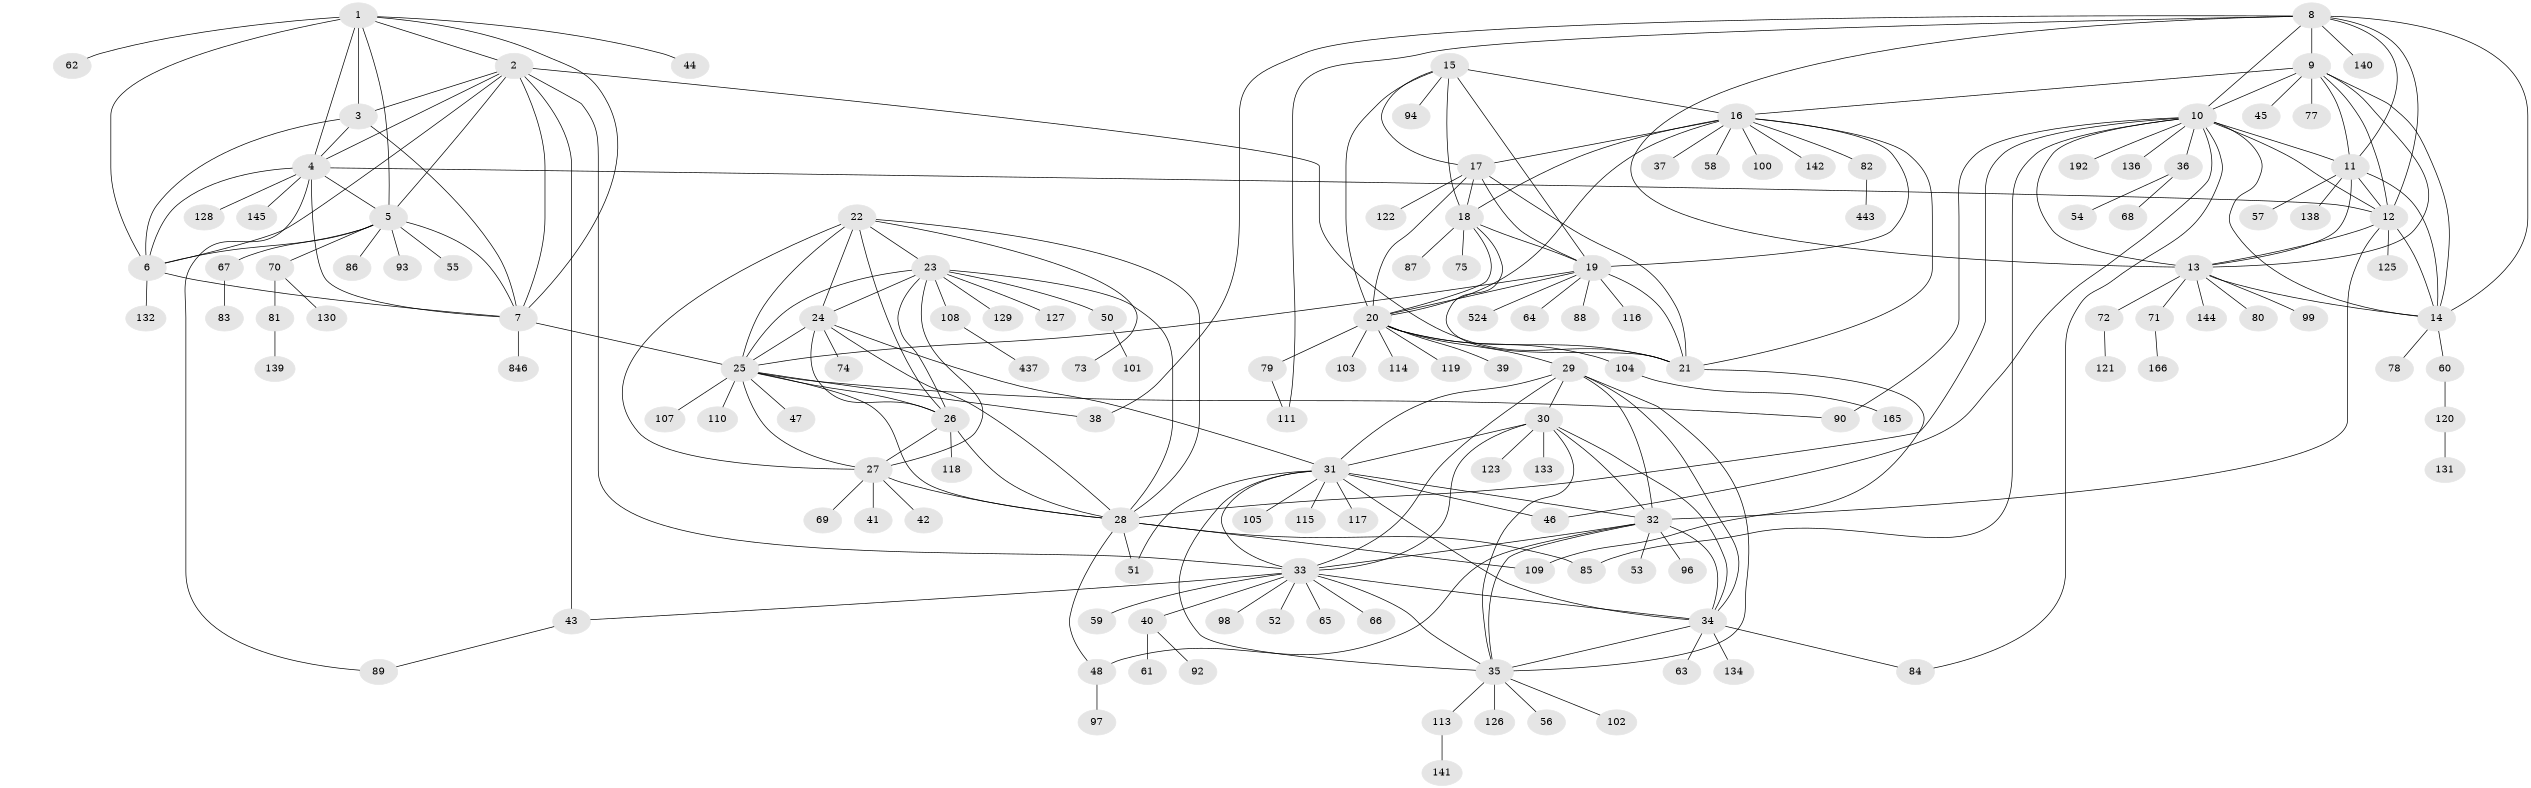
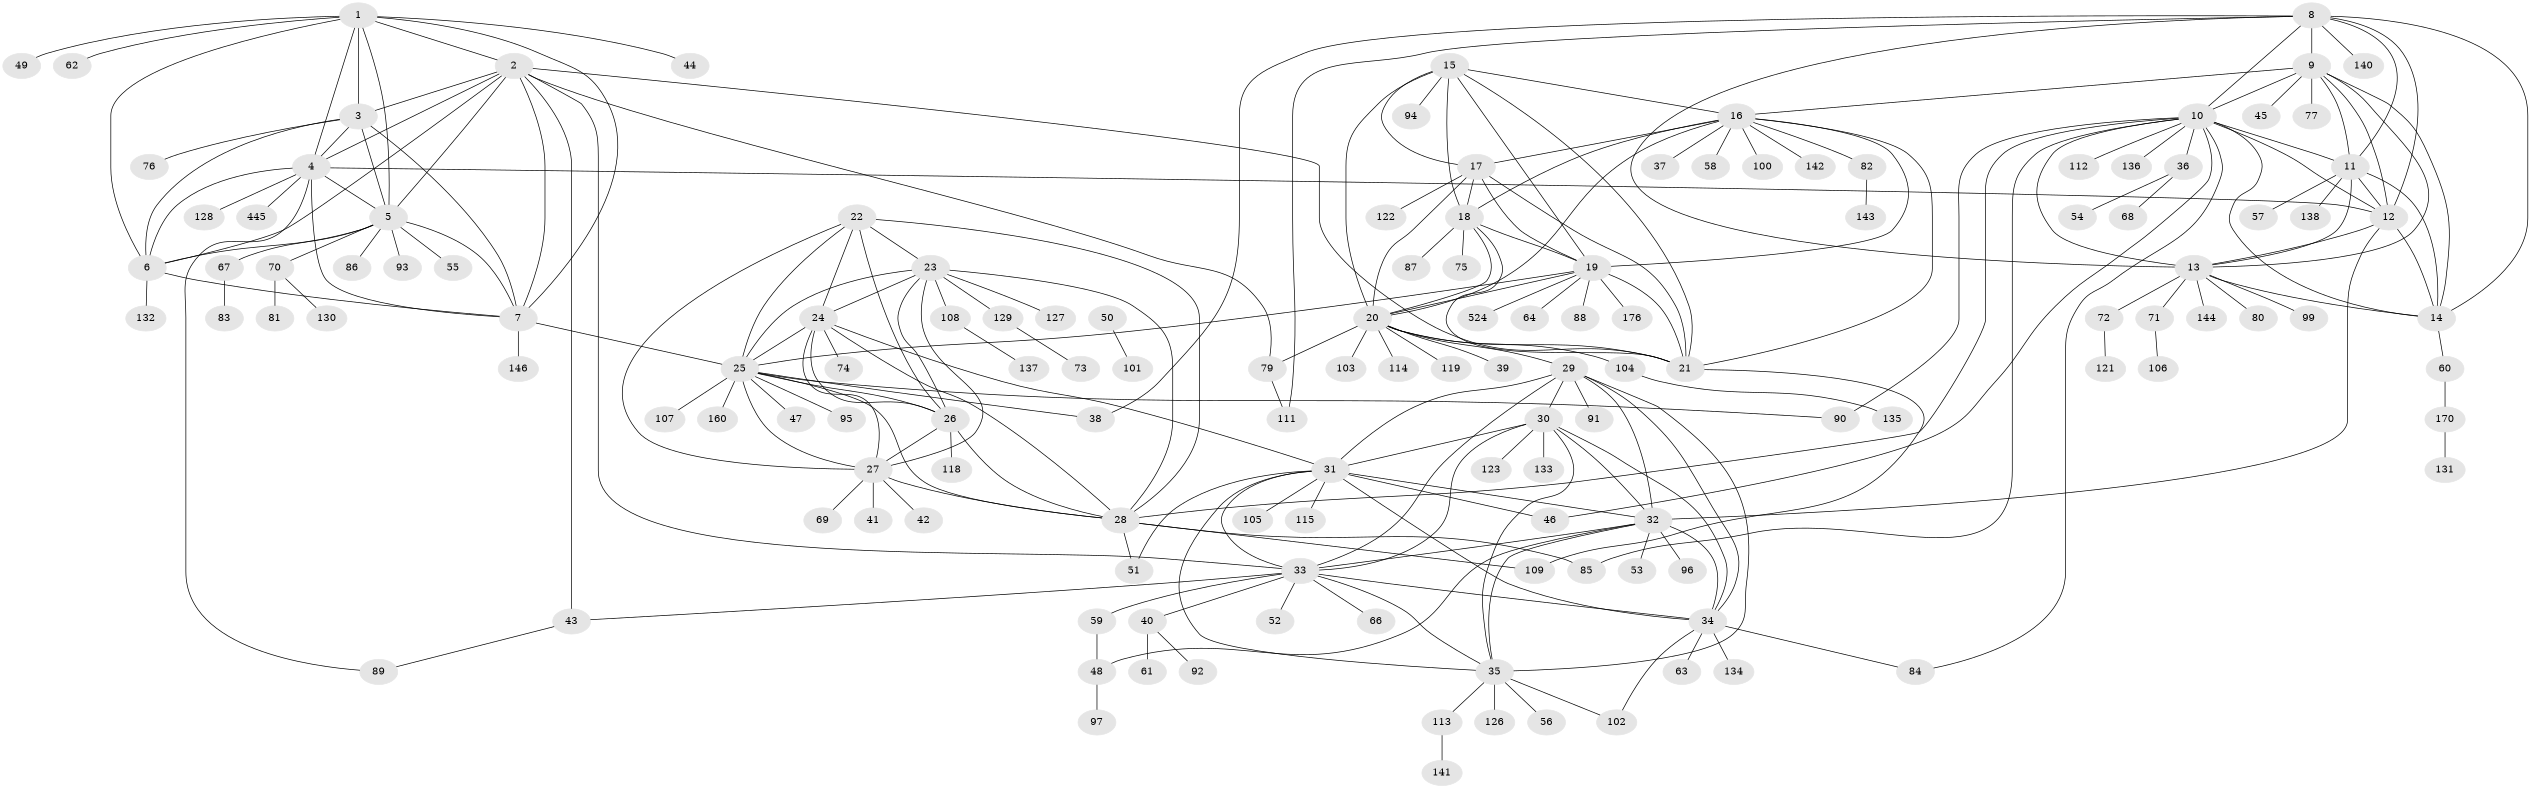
  graph {
    node [color=gray90 style=filled]
    1
    2
    3
    4
    5
    6
    7
    44
+   49
    62
    21
    33
    43
    79
+   76
    12
    89
    128
-   145
+   145 [label=445]
    55
    67
    70
    86
    93
    132
    25
-   146 [label=846]
+   146
    109
    34
    35
    40
    52
    59
-   65
    66
-   98
    111
    13
    14
    32
-   125
    83
    81
    130
    38
    28
    90
    26
    27
    47
+   95
    107
-   110
+   110 [label=160]
    8
    9
    10
    11
    140
    16
    45
    77
    36
    46
    84
    85
-   112 [label=192]
+   112
    136
    57
    138
    71
    72
    80
    99
    144
    60
-   78
    17
    18
    19
    20
    37
    58
    82
    100
    142
    48
    51
    54
    68
    53
    96
-   106 [label=166]
+   106
    121
-   120
+   120 [label=170]
    15
    94
    122
    75
    87
    64
    88
-   116
+   116 [label=176]
    n103 [label=524]
    29
    39
    103
    104
    114
    119
-   143 [label=443]
+   143
    31
    30
-   135 [label=165]
+   91
+   135
    22
    23
    24
    73
    50
    108
    127
    129
    74
    118
    41
    42
    69
    101
-   137 [label=437]
+   137
    105
    115
-   117
    97
    123
    133
    63
    134
    56
    102
    113
    126
    61
    92
    141
    131
-   139
    1 -- 2
    1 -- 3
    1 -- 4
    1 -- 5
    1 -- 6
    1 -- 7
    1 -- 44
+   1 -- 49
    1 -- 62
    2 -- 3
    2 -- 4
    2 -- 5
    2 -- 6
    2 -- 7
    2 -- 21
    2 -- 33
    2 -- 43
+   2 -- 79
    3 -- 4
+   3 -- 5
    3 -- 6
    3 -- 7
+   3 -- 76
    4 -- 5
    4 -- 6
    4 -- 7
    4 -- 12
    4 -- 89
    4 -- 128
    4 -- 145
    5 -- 6
    5 -- 7
    5 -- 55
    5 -- 67
    5 -- 70
    5 -- 86
    5 -- 93
    6 -- 7
    6 -- 132
    7 -- 25
    7 -- 146
    21 -- 109
    33 -- 43
    33 -- 34
    33 -- 35
    33 -- 40
    33 -- 52
    33 -- 59
-   33 -- 65
    33 -- 66
-   33 -- 98
    43 -- 89
    79 -- 111
    12 -- 13
    12 -- 14
    12 -- 32
-   12 -- 125
    67 -- 83
    70 -- 81
    70 -- 130
    25 -- 38
    25 -- 28
    25 -- 90
    25 -- 26
    25 -- 27
    25 -- 47
+   25 -- 95
    25 -- 107
    25 -- 110
-   34 -- 35
+   34 -- 102
    34 -- 84
    34 -- 63
    34 -- 134
    35 -- 56
    35 -- 102
    35 -- 113
    35 -- 126
    40 -- 61
    40 -- 92
    13 -- 14
    13 -- 71
    13 -- 72
    13 -- 80
    13 -- 99
    13 -- 144
    14 -- 60
-   14 -- 78
    32 -- 33
    32 -- 34
    32 -- 35
    32 -- 48
    32 -- 53
    32 -- 96
-   81 -- 139
    28 -- 109
    28 -- 85
-   28 -- 48
+   59 -- 48
    28 -- 51
    26 -- 28
    26 -- 27
    26 -- 118
    27 -- 28
    27 -- 41
    27 -- 42
    27 -- 69
    8 -- 12
    8 -- 111
    8 -- 13
    8 -- 14
    8 -- 38
    8 -- 9
    8 -- 10
    8 -- 11
    8 -- 140
    9 -- 12
    9 -- 13
    9 -- 14
    9 -- 10
    9 -- 11
    9 -- 16
    9 -- 45
    9 -- 77
    10 -- 12
    10 -- 13
    10 -- 14
    10 -- 28
    10 -- 90
    10 -- 11
    10 -- 36
    10 -- 46
    10 -- 84
    10 -- 85
    10 -- 112
    10 -- 136
    11 -- 12
    11 -- 13
    11 -- 14
    11 -- 57
    11 -- 138
    16 -- 21
    16 -- 17
    16 -- 18
    16 -- 19
    16 -- 20
    16 -- 37
    16 -- 58
    16 -- 82
    16 -- 100
    16 -- 142
    36 -- 54
    36 -- 68
    71 -- 106
    72 -- 121
    60 -- 120
    17 -- 21
    17 -- 18
    17 -- 19
    17 -- 20
    17 -- 122
    18 -- 21
    18 -- 19
    18 -- 20
    18 -- 75
    18 -- 87
    19 -- 21
    19 -- 25
    19 -- 20
    19 -- 64
    19 -- 88
    19 -- 116
    19 -- n103
    20 -- 21
    20 -- 79
    20 -- 29
    20 -- 39
    20 -- 103
    20 -- 104
    20 -- 114
    20 -- 119
    82 -- 143
    48 -- 97
    120 -- 131
+   15 -- 21
    15 -- 16
    15 -- 17
    15 -- 18
    15 -- 19
    15 -- 20
    15 -- 94
    29 -- 33
    29 -- 34
    29 -- 35
    29 -- 32
    29 -- 31
    29 -- 30
+   29 -- 91
    104 -- 135
    31 -- 33
    31 -- 34
    31 -- 35
    31 -- 32
    31 -- 46
    31 -- 51
    31 -- 105
    31 -- 115
-   31 -- 117
    30 -- 33
    30 -- 34
    30 -- 35
    30 -- 32
    30 -- 31
    30 -- 123
    30 -- 133
    22 -- 25
    22 -- 28
    22 -- 26
    22 -- 27
    22 -- 23
    22 -- 24
-   22 -- 73
+   129 -- 73
    23 -- 25
    23 -- 28
    23 -- 26
    23 -- 27
    23 -- 24
-   23 -- 50
    23 -- 108
    23 -- 127
    23 -- 129
    24 -- 25
    24 -- 28
    24 -- 26
+   24 -- 27
    24 -- 31
    24 -- 74
    50 -- 101
    108 -- 137
    113 -- 141
  }
